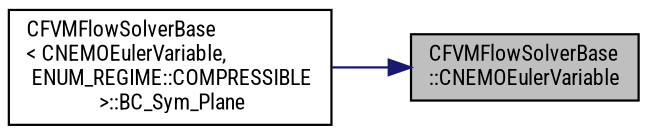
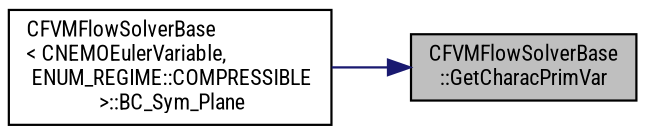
  digraph {
    rankdir=RL
    fontname="Roboto Condensed"
    node [color=black fontname="Roboto Condensed" fontsize=10 shape=record style=filled]
-   n1 [fillcolor=grey75 fontcolor=black height=0.2 label="CFVMFlowSolverBase\l::CNEMOEulerVariable" width=0.4]
+   n1 [fillcolor=grey75 fontcolor=black height=0.2 label="CFVMFlowSolverBase\l::GetCharacPrimVar" width=0.4]
    n2 [fillcolor=white height=0.2 label="CFVMFlowSolverBase\l\< CNEMOEulerVariable,\l ENUM_REGIME::COMPRESSIBLE\l \>::BC_Sym_Plane" width=0.4]
    n1 -> n2 [color=midnightblue dir=back fontname="Roboto Condensed" fontsize=10 labelfontname=Helvetica labelfontsize=10 style=solid]
  }
